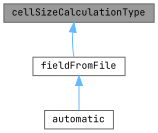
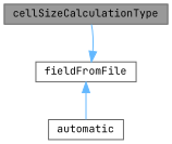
  digraph {
    fontname="JetBrains Mono"
    node [color=gray40 fillcolor=white fontname="JetBrains Mono" fontsize=10 shape=box style=filled]
    edge [color=steelblue1 dir=back fontname="JetBrains Mono" fontsize=10 labelfontname=Helvetica labelfontsize=10 style=solid]
    n1 [fillcolor=grey60 fontcolor=black height=0.2 label=cellSizeCalculationType width=0.4]
    n2 [height=0.2 label=fieldFromFile width=0.4]
    n3 [height=0.2 label=automatic width=0.4]
-   n1 -> n2
+   n2 -> n1
    n2 -> n3
  }
